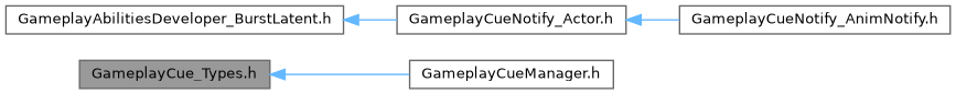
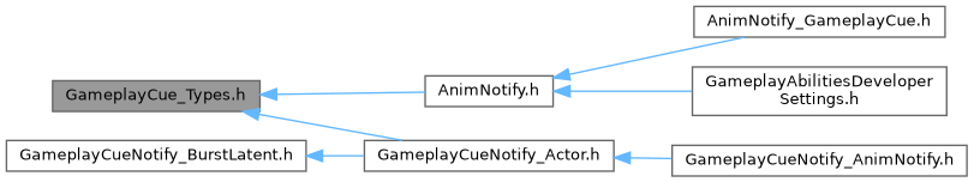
  digraph {
    rankdir=LR
    node [color=grey40 fillcolor=white fontname=Helvetica fontsize=10 shape=box style=filled]
    edge [color=steelblue1 dir=back fontname=Helvetica fontsize=10 labelfontname=Helvetica labelfontsize=10 style=solid]
    n1 [color=gray40 fillcolor=grey60 fontcolor=black height=0.2 label="GameplayCue_Types.h" width=0.4]
-   n2 [height=0.2 label="GameplayCueManager.h" width=0.4]
+   n2 [height=0.2 label="AnimNotify.h" width=0.4]
    n3 [height=0.2 label="GameplayCueNotify_Actor.h" width=0.4]
+   n4 [height=0.2 label="AnimNotify_GameplayCue.h" width=0.4]
+   n5 [height=0.2 label="GameplayAbilitiesDeveloper\lSettings.h" width=0.4]
    n6 [height=0.2 label="GameplayCueNotify_AnimNotify.h" width=0.4]
-   n7 [height=0.2 label="GameplayAbilitiesDeveloper_BurstLatent.h" width=0.4]
+   n7 [height=0.2 label="GameplayCueNotify_BurstLatent.h" width=0.4]
    n1 -> n2
+   n1 -> n3
+   n2 -> n4
+   n2 -> n5
    n3 -> n6
    n7 -> n3
  }
